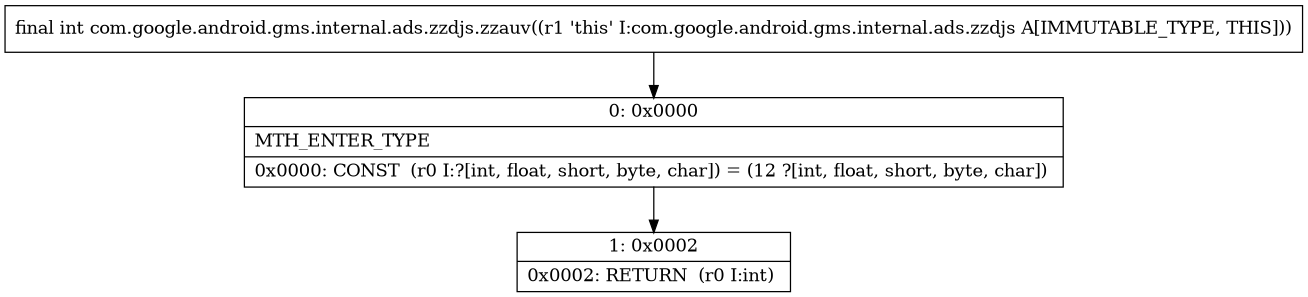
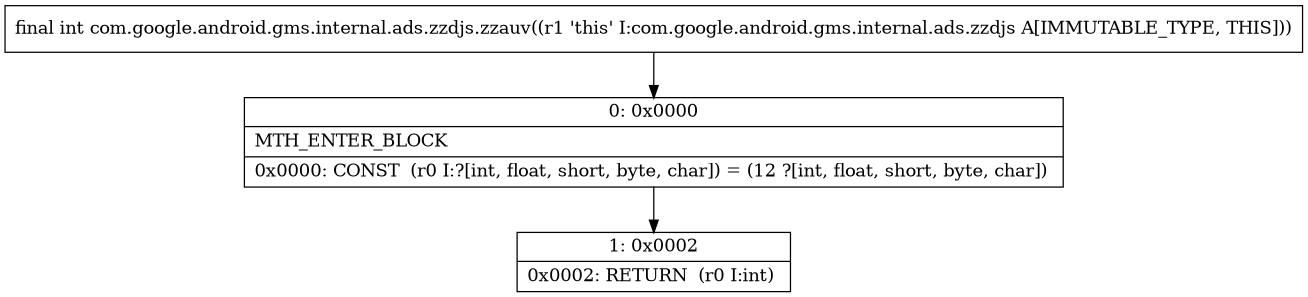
  digraph {
    node [shape=record]
-   n1 [label="{0\:\ 0x0000|MTH_ENTER_TYPE\l|0x0000: CONST  (r0 I:?[int, float, short, byte, char]) = (12 ?[int, float, short, byte, char]) \l}"]
+   n1 [label="{0\:\ 0x0000|MTH_ENTER_BLOCK\l|0x0000: CONST  (r0 I:?[int, float, short, byte, char]) = (12 ?[int, float, short, byte, char]) \l}"]
    n2 [label="{1\:\ 0x0002|0x0002: RETURN  (r0 I:int) \l}"]
    n3 [label="{final int com.google.android.gms.internal.ads.zzdjs.zzauv((r1 'this' I:com.google.android.gms.internal.ads.zzdjs A[IMMUTABLE_TYPE, THIS])) }"]
    n1 -> n2
    n3 -> n1
  }
